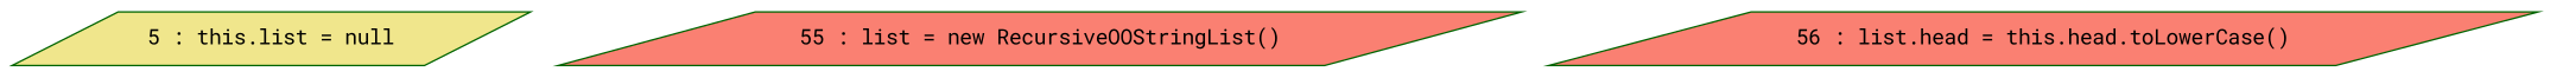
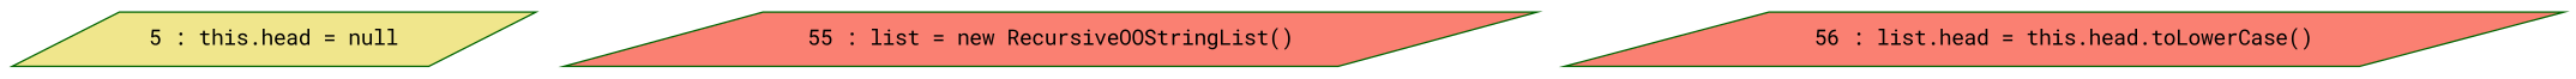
  digraph {
    fontname="Roboto Mono"
    node [style=filled fillcolor=salmon color=darkgreen shape=parallelogram fontname="Roboto Mono"]
-   "5 : this.head = null" [fillcolor=khaki label="5 : this.list = null"]
+   "5 : this.head = null" [fillcolor=khaki]
    "55 : list = new RecursiveOOStringList()"
    "56 : list.head = this.head.toLowerCase()"
  }
